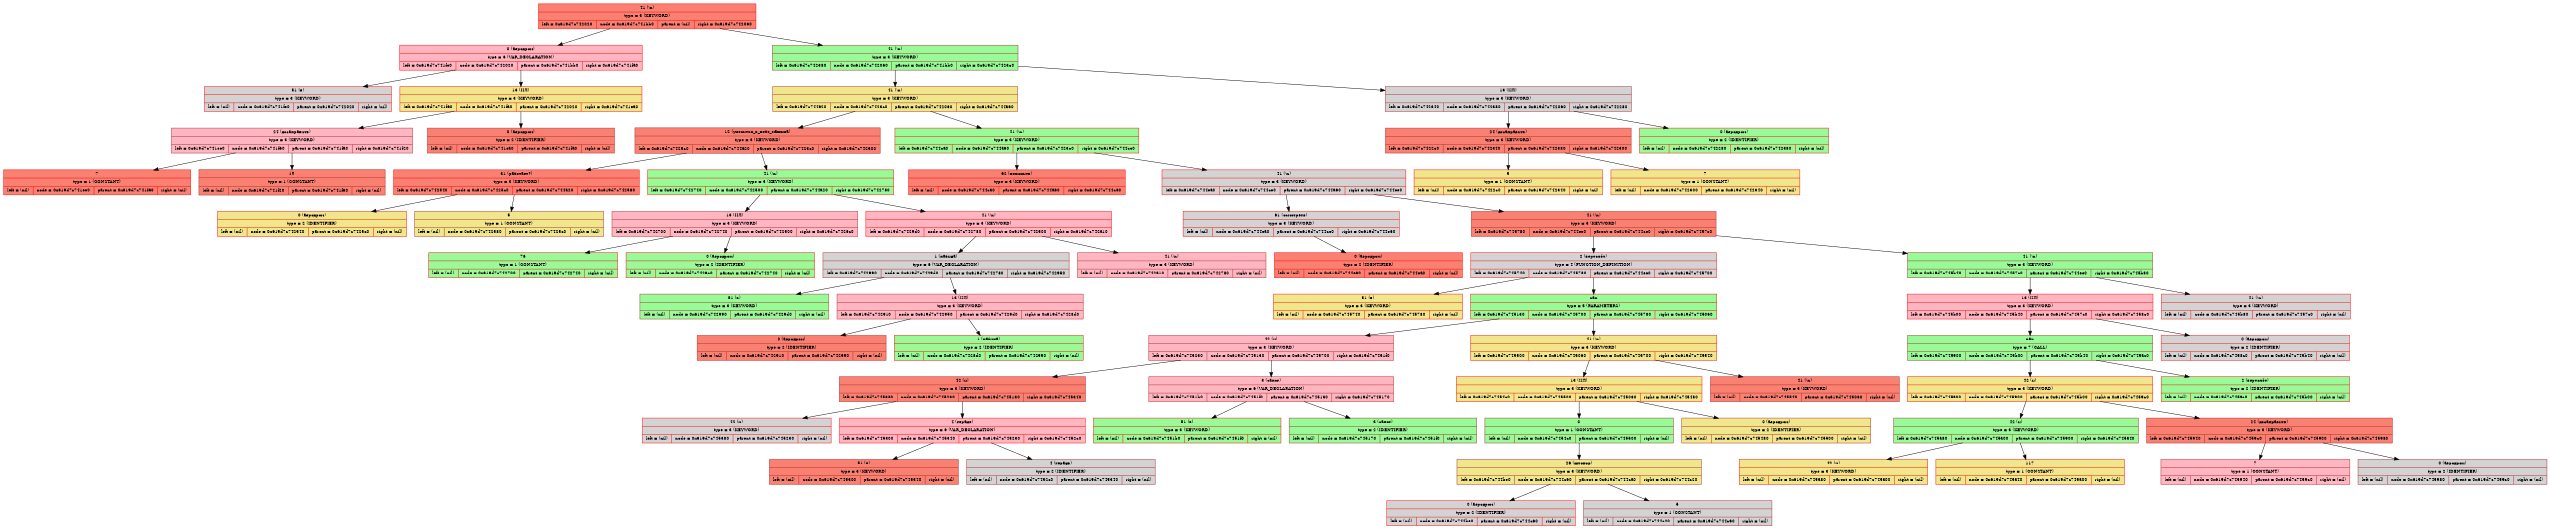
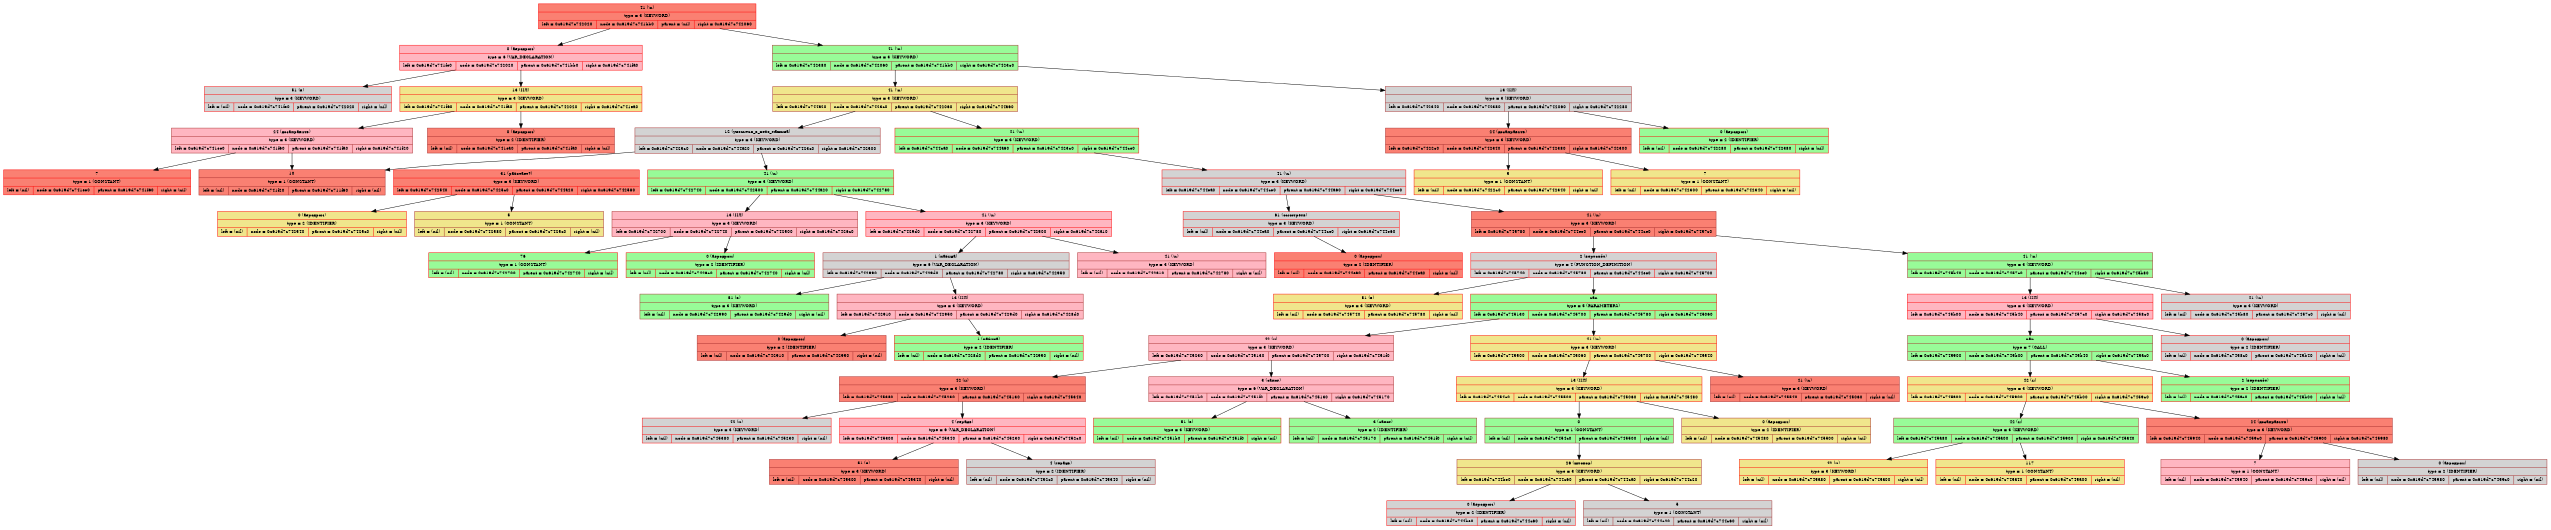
  digraph {
    node [color=red fillcolor=palegreen fontsize=9 shape=record style=filled]
    edge [color=black fontsize=12]
    n1 [fillcolor=salmon label="{41 (\\n)| type = 3 (KEYWORD) | {left = 0x619d7c742020 | node = 0x619d7c741bb0 | parent = (nil) | right = 0x619d7c742060}}"]
    n2 [fillcolor=lightpink label="{0 (аэродром)| type = 6 (VAR_DECLARATION) | {left = 0x619d7c741fe0 | node = 0x619d7c742020 | parent = 0x619d7c741bb0 | right = 0x619d7c741fa0}}"]
    n3 [color=brown label="{41 (\\n)| type = 3 (KEYWORD) | {left = 0x619d7c742380 | node = 0x619d7c742060 | parent = 0x619d7c741bb0 | right = 0x619d7c7423c0}}"]
    n4 [fillcolor=lightgrey label="{51 (в)| type = 3 (KEYWORD) | {left = (nil) | node = 0x619d7c741fe0 | parent = 0x619d7c742020 | right = (nil)}}"]
    n5 [fillcolor=khaki label="{13 (ИЛ)| type = 3 (KEYWORD) | {left = 0x619d7c741f60 | node = 0x619d7c741fa0 | parent = 0x619d7c742020 | right = 0x619d7c741ea0}}"]
    n6 [color=brown fillcolor=lightgrey label="{13 (ИЛ)| type = 3 (KEYWORD) | {left = 0x619d7c742340 | node = 0x619d7c742380 | parent = 0x619d7c742060 | right = 0x619d7c742280}}"]
    n7 [color=brown fillcolor=khaki label="{41 (\\n)| type = 3 (KEYWORD) | {left = 0x619d7c744a20 | node = 0x619d7c7423c0 | parent = 0x619d7c742060 | right = 0x619d7c744a60}}"]
    n8 [color=brown fillcolor=lightpink label="{24 (дозаправить)| type = 3 (KEYWORD) | {left = 0x619d7c741ee0 | node = 0x619d7c741f60 | parent = 0x619d7c741fa0 | right = 0x619d7c741f20}}"]
    n9 [color=brown fillcolor=salmon label="{0 (аэродром)| type = 2 (IDENTIFIER) | {left = (nil) | node = 0x619d7c741ea0 | parent = 0x619d7c741fa0 | right = (nil)}}"]
    n10 [fillcolor=salmon label="{7| type = 1 (CONSTANT) | {left = (nil) | node = 0x619d7c741ee0 | parent = 0x619d7c741f60 | right = (nil)}}"]
-   n11 [color=brown fillcolor=salmon label="{10| type = 1 (CONSTANT) | {left = (nil) | node = 0x619d7c741f20 | parent = 0x619d7c741f60 | right = (nil)}}"]
+   n11 [color=brown fillcolor=salmon label="{10| type = 1 (CONSTANT) | {left = (nil) | node = 0x619d7c741f20 | parent = 0x619d7c711f60 | right = (nil)}}"]
    n12 [color=brown fillcolor=salmon label="{24 (дозаправить)| type = 3 (KEYWORD) | {left = 0x619d7c7422c0 | node = 0x619d7c742340 | parent = 0x619d7c742380 | right = 0x619d7c742300}}"]
    n13 [label="{0 (аэродром)| type = 2 (IDENTIFIER) | {left = (nil) | node = 0x619d7c742280 | parent = 0x619d7c742380 | right = (nil)}}"]
-   n14 [color=brown fillcolor=salmon label="{12 (уносится_в_небо_машина)| type = 3 (KEYWORD) | {left = 0x619d7c7425c0 | node = 0x619d7c744a20 | parent = 0x619d7c7423c0 | right = 0x619d7c742500}}"]
+   n14 [color=brown fillcolor=lightgrey label="{12 (уносится_в_небо_машина)| type = 3 (KEYWORD) | {left = 0x619d7c7425c0 | node = 0x619d7c744a20 | parent = 0x619d7c7423c0 | right = 0x619d7c742500}}"]
    n15 [label="{41 (\\n)| type = 3 (KEYWORD) | {left = 0x619d7c744ca0 | node = 0x619d7c744a60 | parent = 0x619d7c7423c0 | right = 0x619d7c744ce0}}"]
    n16 [fillcolor=khaki label="{5| type = 1 (CONSTANT) | {left = (nil) | node = 0x619d7c7422c0 | parent = 0x619d7c742340 | right = (nil)}}"]
    n17 [fillcolor=khaki label="{7| type = 1 (CONSTANT) | {left = (nil) | node = 0x619d7c742300 | parent = 0x619d7c742340 | right = (nil)}}"]
    n18 [fillcolor=salmon label="{31 (работает?)| type = 3 (KEYWORD) | {left = 0x619d7c742540 | node = 0x619d7c7425c0 | parent = 0x619d7c744a20 | right = 0x619d7c742580}}"]
    n19 [label="{41 (\\n)| type = 3 (KEYWORD) | {left = 0x619d7c742740 | node = 0x619d7c742500 | parent = 0x619d7c744a20 | right = 0x619d7c742780}}"]
-   n20 [fillcolor=salmon label="{62 (починить)| type = 3 (KEYWORD) | {left = (nil) | node = 0x619d7c744ca0 | parent = 0x619d7c744a60 | right = 0x619d7c744c60}}"]
    n21 [fillcolor=lightgrey label="{41 (\\n)| type = 3 (KEYWORD) | {left = 0x619d7c744ea0 | node = 0x619d7c744ce0 | parent = 0x619d7c744a60 | right = 0x619d7c744ee0}}"]
    n22 [fillcolor=khaki label="{0 (аэродром)| type = 2 (IDENTIFIER) | {left = (nil) | node = 0x619d7c742540 | parent = 0x619d7c7425c0 | right = (nil)}}"]
    n23 [color=brown fillcolor=khaki label="{5| type = 1 (CONSTANT) | {left = (nil) | node = 0x619d7c742580 | parent = 0x619d7c7425c0 | right = (nil)}}"]
    n24 [color=brown fillcolor=lightpink label="{13 (ИЛ)| type = 3 (KEYWORD) | {left = 0x619d7c742700 | node = 0x619d7c742740 | parent = 0x619d7c742500 | right = 0x619d7c7426c0}}"]
    n25 [fillcolor=lightpink label="{41 (\\n)| type = 3 (KEYWORD) | {left = 0x619d7c7429d0 | node = 0x619d7c742780 | parent = 0x619d7c742500 | right = 0x619d7c742a10}}"]
    n26 [label="{76| type = 1 (CONSTANT) | {left = (nil) | node = 0x619d7c742700 | parent = 0x619d7c742740 | right = (nil)}}"]
    n27 [label="{0 (аэродром)| type = 2 (IDENTIFIER) | {left = (nil) | node = 0x619d7c7426c0 | parent = 0x619d7c742740 | right = (nil)}}"]
    n28 [color=brown fillcolor=lightgrey label="{1 (кабина)| type = 6 (VAR_DECLARATION) | {left = 0x619d7c742990 | node = 0x619d7c7429d0 | parent = 0x619d7c742780 | right = 0x619d7c742950}}"]
    n29 [color=brown fillcolor=lightpink label="{41 (\\n)| type = 3 (KEYWORD) | {left = (nil) | node = 0x619d7c742a10 | parent = 0x619d7c742780 | right = (nil)}}"]
    n30 [color=brown label="{51 (в)| type = 3 (KEYWORD) | {left = (nil) | node = 0x619d7c742990 | parent = 0x619d7c7429d0 | right = (nil)}}"]
    n31 [color=brown fillcolor=lightpink label="{13 (ИЛ)| type = 3 (KEYWORD) | {left = 0x619d7c742910 | node = 0x619d7c742950 | parent = 0x619d7c7429d0 | right = 0x619d7c7428d0}}"]
    n32 [color=brown fillcolor=salmon label="{0 (аэродром)| type = 2 (IDENTIFIER) | {left = (nil) | node = 0x619d7c742910 | parent = 0x619d7c742950 | right = (nil)}}"]
    n33 [label="{1 (кабина)| type = 2 (IDENTIFIER) | {left = (nil) | node = 0x619d7c7428d0 | parent = 0x619d7c742950 | right = (nil)}}"]
    n34 [fillcolor=lightgrey label="{61 (осмотреть)| type = 3 (KEYWORD) | {left = (nil) | node = 0x619d7c744ea0 | parent = 0x619d7c744ce0 | right = 0x619d7c744e60}}"]
    n35 [color=brown fillcolor=salmon label="{41 (\\n)| type = 3 (KEYWORD) | {left = 0x619d7c745780 | node = 0x619d7c744ee0 | parent = 0x619d7c744ce0 | right = 0x619d7c7457c0}}"]
    n36 [color=brown fillcolor=khaki label="{26 (штопор)| type = 3 (KEYWORD) | {left = 0x619d7c744be0 | node = 0x619d7c744c60 | parent = 0x619d7c744ca0 | right = 0x619d7c744c20}}"]
    n37 [fillcolor=lightgrey label="{0 (аэродром)| type = 2 (IDENTIFIER) | {left = (nil) | node = 0x619d7c744be0 | parent = 0x619d7c744c60 | right = (nil)}}"]
    n38 [color=brown fillcolor=lightgrey label="{5| type = 1 (CONSTANT) | {left = (nil) | node = 0x619d7c744c20 | parent = 0x619d7c744c60 | right = (nil)}}"]
    n39 [fillcolor=salmon label="{0 (аэродром)| type = 2 (IDENTIFIER) | {left = (nil) | node = 0x619d7c744e60 | parent = 0x619d7c744ea0 | right = (nil)}}"]
    n40 [fillcolor=lightgrey label="{2 (вертолёт)| type = 4 (FUNCTION_DEFINITION) | {left = 0x619d7c745740 | node = 0x619d7c745780 | parent = 0x619d7c744ee0 | right = 0x619d7c745700}}"]
    n41 [color=brown label="{41 (\\n)| type = 3 (KEYWORD) | {left = 0x619d7c745b40 | node = 0x619d7c7457c0 | parent = 0x619d7c744ee0 | right = 0x619d7c745b80}}"]
    n42 [fillcolor=khaki label="{51 (в)| type = 3 (KEYWORD) | {left = (nil) | node = 0x619d7c745740 | parent = 0x619d7c745780 | right = (nil)}}"]
    n43 [label="{nan| type = 5 (PARAMETERS) | {left = 0x619d7c745130 | node = 0x619d7c745700 | parent = 0x619d7c745780 | right = 0x619d7c745060}}"]
    n44 [fillcolor=lightpink label="{13 (ИЛ)| type = 3 (KEYWORD) | {left = 0x619d7c745b00 | node = 0x619d7c745b40 | parent = 0x619d7c7457c0 | right = 0x619d7c7458c0}}"]
    n45 [fillcolor=lightgrey label="{41 (\\n)| type = 3 (KEYWORD) | {left = (nil) | node = 0x619d7c745b80 | parent = 0x619d7c7457c0 | right = (nil)}}"]
    n46 [color=brown fillcolor=lightpink label="{42 (и)| type = 3 (KEYWORD) | {left = 0x619d7c745230 | node = 0x619d7c745130 | parent = 0x619d7c745700 | right = 0x619d7c7451f0}}"]
    n47 [fillcolor=khaki label="{41 (\\n)| type = 3 (KEYWORD) | {left = 0x619d7c745500 | node = 0x619d7c745060 | parent = 0x619d7c745700 | right = 0x619d7c745540}}"]
    n48 [color=brown fillcolor=salmon label="{42 (и)| type = 3 (KEYWORD) | {left = 0x619d7c745380 | node = 0x619d7c745230 | parent = 0x619d7c745130 | right = 0x619d7c745340}}"]
    n49 [color=brown fillcolor=lightpink label="{3 (сапог)| type = 6 (VAR_DECLARATION) | {left = 0x619d7c7451b0 | node = 0x619d7c7451f0 | parent = 0x619d7c745130 | right = 0x619d7c745170}}"]
    n50 [fillcolor=khaki label="{13 (ИЛ)| type = 3 (KEYWORD) | {left = 0x619d7c7454c0 | node = 0x619d7c745500 | parent = 0x619d7c745060 | right = 0x619d7c745480}}"]
    n51 [color=brown fillcolor=salmon label="{41 (\\n)| type = 3 (KEYWORD) | {left = (nil) | node = 0x619d7c745540 | parent = 0x619d7c745060 | right = (nil)}}"]
    n52 [fillcolor=lightgrey label="{42 (и)| type = 3 (KEYWORD) | {left = (nil) | node = 0x619d7c745380 | parent = 0x619d7c745230 | right = (nil)}}"]
    n53 [fillcolor=lightpink label="{4 (герань)| type = 6 (VAR_DECLARATION) | {left = 0x619d7c745300 | node = 0x619d7c745340 | parent = 0x619d7c745230 | right = 0x619d7c7452c0}}"]
    n54 [label="{51 (в)| type = 3 (KEYWORD) | {left = (nil) | node = 0x619d7c7451b0 | parent = 0x619d7c7451f0 | right = (nil)}}"]
    n55 [color=brown label="{3 (сапог)| type = 2 (IDENTIFIER) | {left = (nil) | node = 0x619d7c745170 | parent = 0x619d7c7451f0 | right = (nil)}}"]
    n56 [color=brown fillcolor=salmon label="{51 (в)| type = 3 (KEYWORD) | {left = (nil) | node = 0x619d7c745300 | parent = 0x619d7c745340 | right = (nil)}}"]
    n57 [color=brown fillcolor=lightgrey label="{4 (герань)| type = 2 (IDENTIFIER) | {left = (nil) | node = 0x619d7c7452c0 | parent = 0x619d7c745340 | right = (nil)}}"]
    n58 [color=brown label="{0| type = 1 (CONSTANT) | {left = (nil) | node = 0x619d7c7454c0 | parent = 0x619d7c745500 | right = (nil)}}"]
    n59 [color=brown fillcolor=khaki label="{0 (аэродром)| type = 2 (IDENTIFIER) | {left = (nil) | node = 0x619d7c745480 | parent = 0x619d7c745500 | right = (nil)}}"]
    n60 [color=brown label="{nan| type = 7 (CALL) | {left = 0x619d7c745900 | node = 0x619d7c745b00 | parent = 0x619d7c745b40 | right = 0x619d7c745ac0}}"]
    n61 [fillcolor=lightgrey label="{0 (аэродром)| type = 2 (IDENTIFIER) | {left = (nil) | node = 0x619d7c7458c0 | parent = 0x619d7c745b40 | right = (nil)}}"]
    n62 [fillcolor=khaki label="{42 (и)| type = 3 (KEYWORD) | {left = 0x619d7c745a00 | node = 0x619d7c745900 | parent = 0x619d7c745b00 | right = 0x619d7c7459c0}}"]
    n63 [label="{2 (вертолёт)| type = 2 (IDENTIFIER) | {left = (nil) | node = 0x619d7c745ac0 | parent = 0x619d7c745b00 | right = (nil)}}"]
    n64 [color=brown label="{42 (и)| type = 3 (KEYWORD) | {left = 0x619d7c745a80 | node = 0x619d7c745a00 | parent = 0x619d7c745900 | right = 0x619d7c745a40}}"]
    n65 [color=brown fillcolor=salmon label="{24 (дозаправить)| type = 3 (KEYWORD) | {left = 0x619d7c745940 | node = 0x619d7c7459c0 | parent = 0x619d7c745900 | right = 0x619d7c745980}}"]
    n66 [fillcolor=khaki label="{42 (и)| type = 3 (KEYWORD) | {left = (nil) | node = 0x619d7c745a80 | parent = 0x619d7c745a00 | right = (nil)}}"]
    n67 [fillcolor=khaki label="{117| type = 1 (CONSTANT) | {left = (nil) | node = 0x619d7c745a40 | parent = 0x619d7c745a00 | right = (nil)}}"]
    n68 [color=brown fillcolor=lightpink label="{7| type = 1 (CONSTANT) | {left = (nil) | node = 0x619d7c745940 | parent = 0x619d7c7459c0 | right = (nil)}}"]
    n69 [color=brown fillcolor=lightgrey label="{0 (аэродром)| type = 2 (IDENTIFIER) | {left = (nil) | node = 0x619d7c745980 | parent = 0x619d7c7459c0 | right = (nil)}}"]
    n1 -> n2
    n1 -> n3
    n2 -> n4
    n2 -> n5
    n3 -> n6
    n3 -> n7
    n5 -> n8
    n5 -> n9
    n6 -> n12
    n6 -> n13
    n7 -> n14
    n7 -> n15
    n8 -> n10
    n8 -> n11
    n12 -> n16
    n12 -> n17
-   n14 -> n18
+   n14 -> n11
    n14 -> n19
-   n15 -> n20
    n15 -> n21
    n18 -> n22
    n18 -> n23
    n19 -> n24
    n19 -> n25
    n21 -> n34
    n21 -> n35
    n24 -> n26
    n24 -> n27
    n25 -> n28
    n25 -> n29
    n28 -> n30
    n28 -> n31
    n31 -> n32
    n31 -> n33
    n34 -> n39
    n35 -> n40
    n35 -> n41
    n36 -> n37
    n36 -> n38
    n40 -> n42
    n40 -> n43
    n41 -> n44
    n41 -> n45
    n43 -> n46
    n43 -> n47
    n44 -> n60
    n44 -> n61
    n46 -> n48
    n46 -> n49
    n47 -> n50
    n47 -> n51
    n48 -> n52
    n48 -> n53
    n49 -> n54
    n49 -> n55
    n50 -> n58
    n50 -> n59
    n53 -> n56
    n53 -> n57
    n58 -> n36
    n60 -> n62
    n60 -> n63
    n62 -> n64
    n62 -> n65
    n64 -> n66
    n64 -> n67
    n65 -> n68
    n65 -> n69
  }
